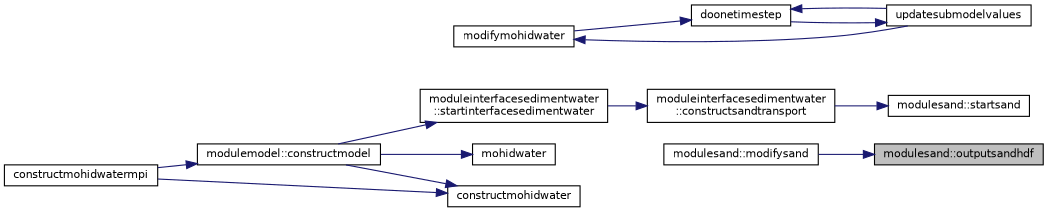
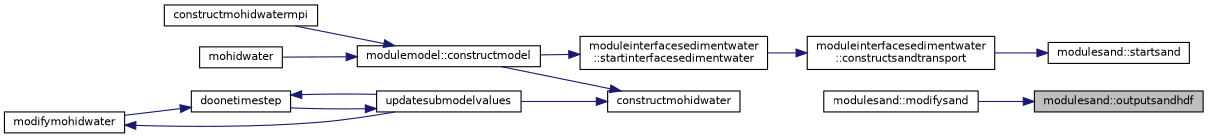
  digraph {
    rankdir=RL
    node [color=black fillcolor=white fontname=Helvetica fontsize=10 shape=record style=filled]
    edge [color=midnightblue dir=back fontname=Helvetica fontsize=10 labelfontname=Helvetica labelfontsize=10 style=solid]
    n1 [fillcolor=grey75 fontcolor=black height=0.2 label="modulesand::outputsandhdf" width=0.4]
    n2 [height=0.2 label="modulesand::modifysand" width=0.4]
    n3 [height=0.2 label="modulesand::startsand" width=0.4]
    n4 [height=0.2 label="moduleinterfacesedimentwater\l::constructsandtransport" width=0.4]
    n5 [height=0.2 label="moduleinterfacesedimentwater\l::startinterfacesedimentwater" width=0.4]
    n6 [height=0.2 label="modulemodel::constructmodel" width=0.4]
    n7 [height=0.2 label=constructmohidwatermpi width=0.4]
    n8 [height=0.2 label=mohidwater width=0.4]
    n9 [height=0.2 label=constructmohidwater width=0.4]
    n10 [height=0.2 label=updatesubmodelvalues width=0.4]
    n11 [height=0.2 label=doonetimestep width=0.4]
    n12 [height=0.2 label=modifymohidwater width=0.4]
    n1 -> n2
    n3 -> n4
    n4 -> n5
    n5 -> n6
    n6 -> n7
-   n8 -> n6
+   n6 -> n8
    n9 -> n6
-   n9 -> n7
+   n9 -> n10
    n10 -> n11
    n11 -> n10
    n11 -> n12
    n12 -> n10
  }
